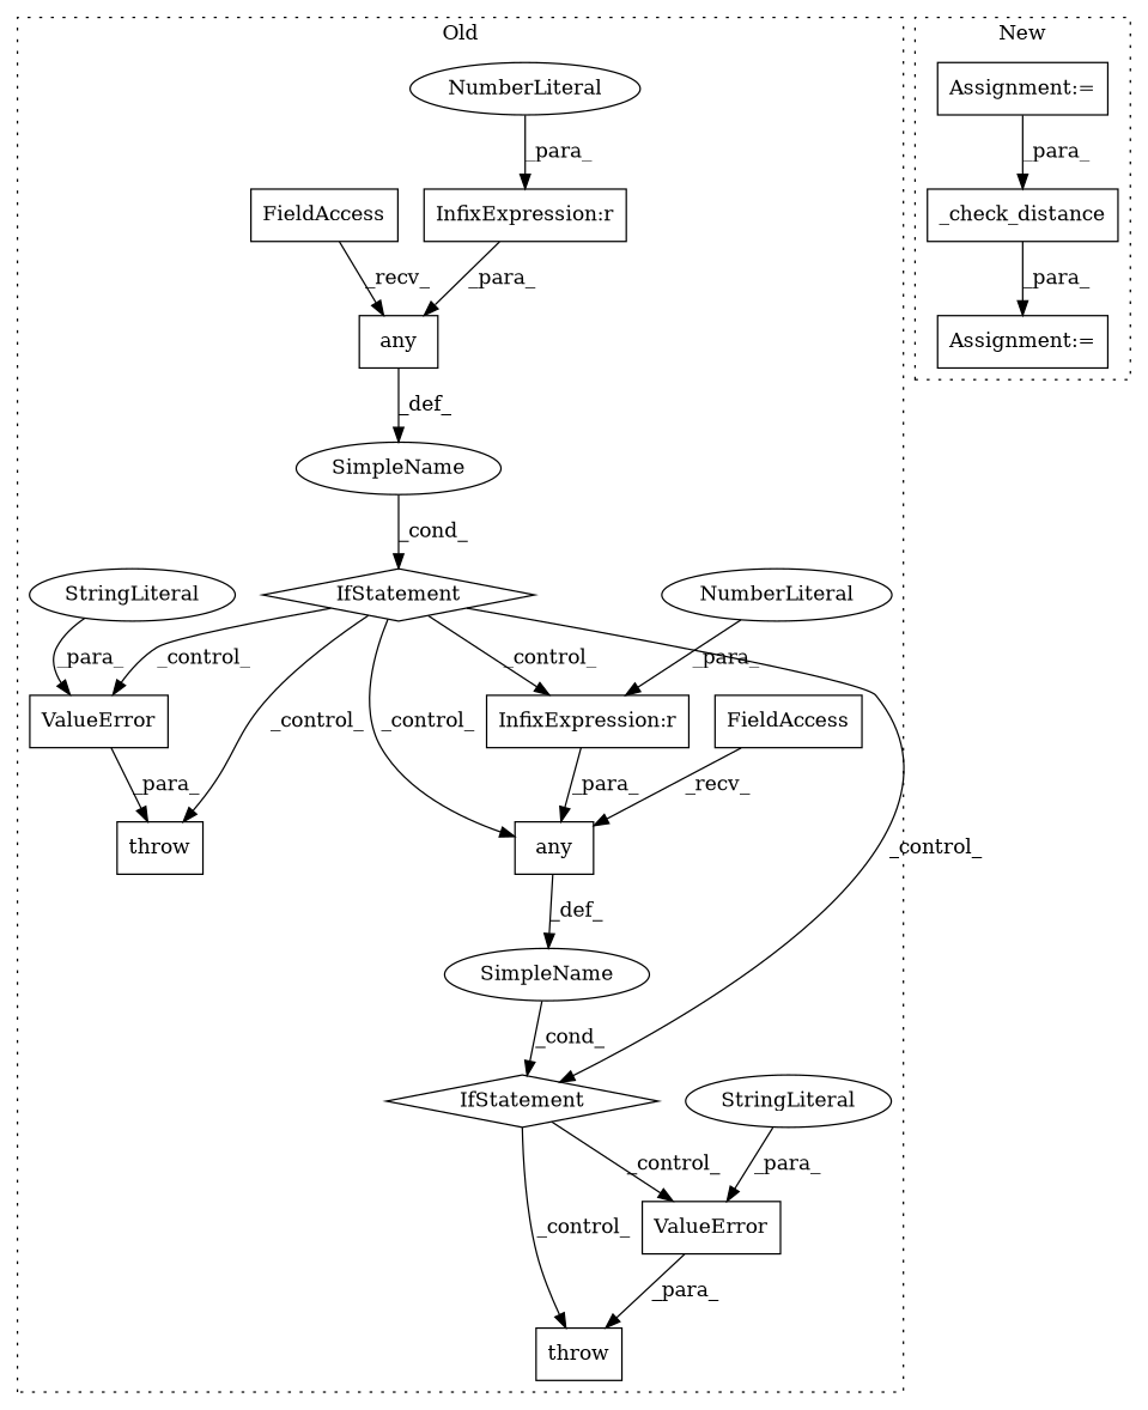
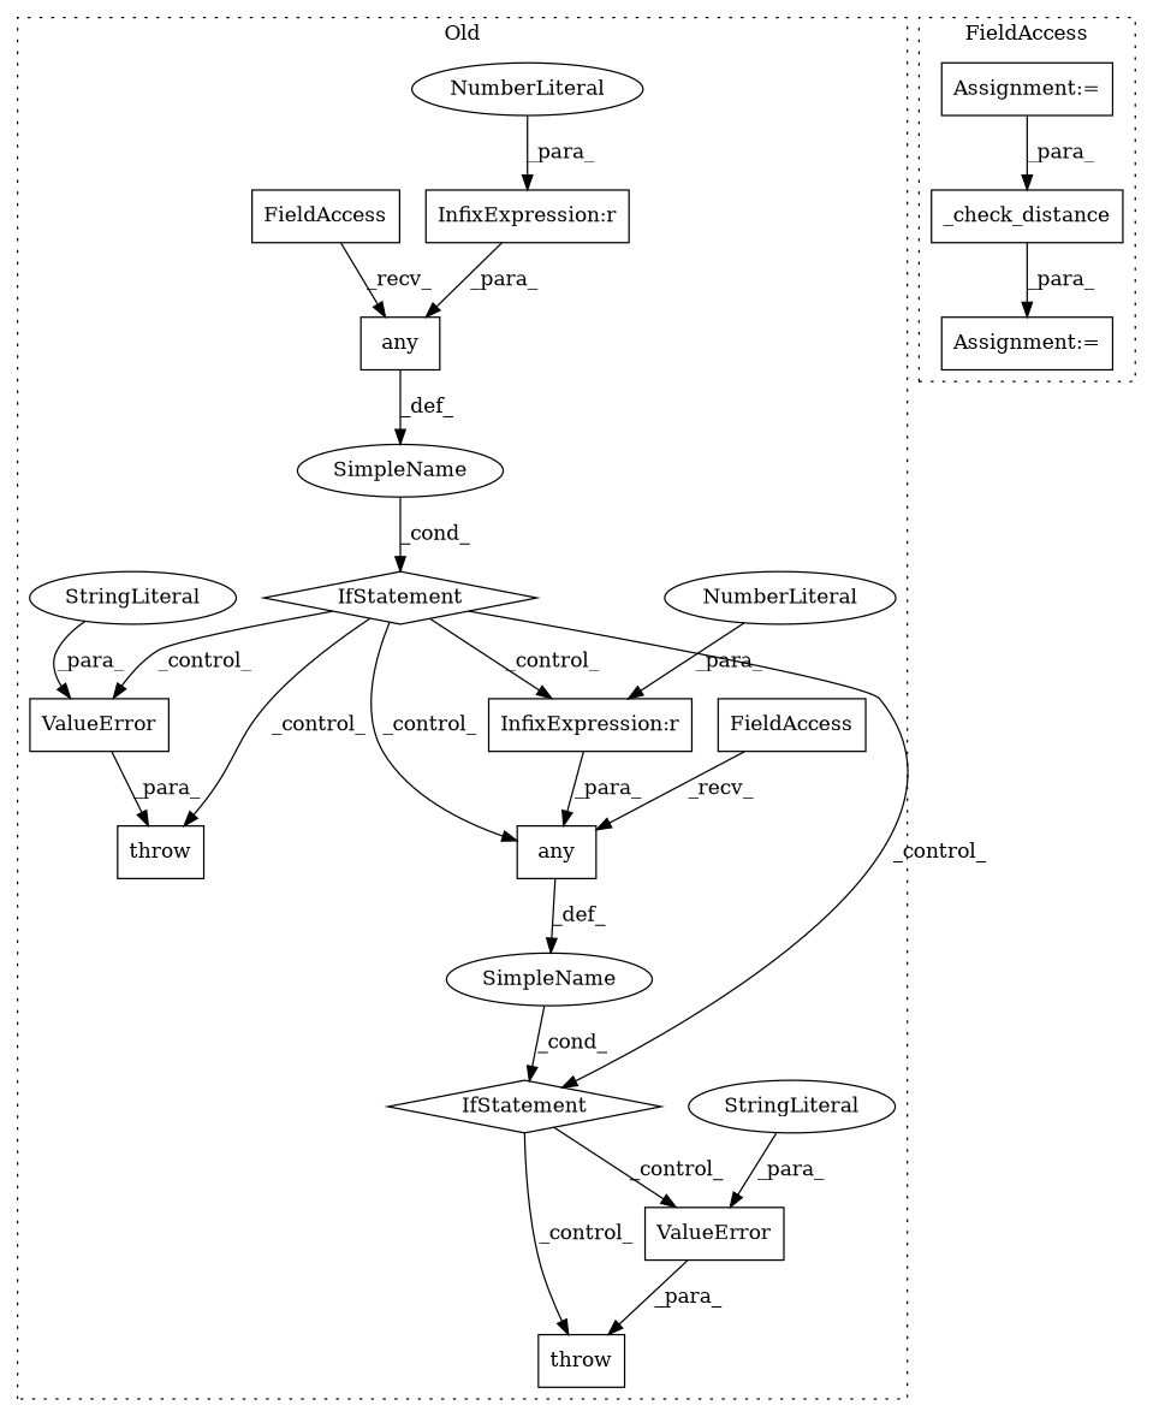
  digraph {
    node [a=32 l=1 shape=box]
    n1 [a=53 l=6 label=throw s=5154]
    n2 [a=42 label=SimpleName shape=ellipse l=""]
    n3 [a=53 l=6 label=throw s=5021]
    n4 [a=27 l=3 label="InfixExpression:r" s=5006]
    n5 [a=34 label=NumberLiteral s=5009 shape=ellipse]
    n6 [a=27 l=4 label="InfixExpression:r" s=5138]
    n7 [a=34 label=NumberLiteral s=5142 shape=ellipse]
    n8 [a=42 label=SimpleName shape=ellipse l=""]
    n9 [a=25 l="4,2" label=IfStatement s="5103,5144" shape=diamond]
    n10 [l="11,1" label=ValueError s="5027,5090"]
    n11 [a=25 l="4,2" label=IfStatement s="4972,5011" shape=diamond]
    n12 [l="11,1" label=ValueError s="5160,5220"]
    n13 [l="4,1" label=any s="4994,5010"]
    n14 [a=22 l=9 label=FieldAccess s=4976]
    n15 [l="4,1" label=any s="5125,5143"]
    n16 [a=45 l=49 label=StringLiteral s=5171 shape=ellipse]
    n17 [a=45 l=52 label=StringLiteral s=5038 shape=ellipse]
    n18 [a=22 l=9 label=FieldAccess s=5107]
    n19 [l="16,1" label=_check_distance s="4542,4566"]
    n20 [a=7 label="Assignment:=" s=4541]
    n21 [a=7 l=8 label="Assignment:=" s=4484]
    subgraph cluster_1 {
      label=Old
      style=dotted
      n1
      n2
      n3
      n4
      n5
      n6
      n7
      n8
      n9
      n10
      n11
      n12
      n13
      n14
      n15
      n16
      n17
      n18
    }
    subgraph cluster_2 {
-     label=New
+     label=FieldAccess
      style=dotted
      n19
      n20
      n21
    }
    n2 -> n11 [label=_cond_]
    n4 -> n13 [label=_para_]
    n5 -> n4 [label=_para_]
    n6 -> n15 [label=_para_]
    n7 -> n6 [label=_para_]
    n8 -> n9 [label=_cond_]
    n9 -> n1 [label=_control_]
    n9 -> n12 [label=_control_]
    n10 -> n3 [label=_para_]
    n11 -> n3 [label=_control_]
    n11 -> n6 [label=_control_]
    n11 -> n9 [label=_control_]
    n11 -> n10 [label=_control_]
    n11 -> n15 [label=_control_]
    n12 -> n1 [label=_para_]
    n13 -> n2 [label=_def_]
    n14 -> n13 [label=_recv_]
    n15 -> n8 [label=_def_]
    n16 -> n12 [label=_para_]
    n17 -> n10 [label=_para_]
    n18 -> n15 [label=_recv_]
    n19 -> n20 [label=_para_]
    n21 -> n19 [label=_para_]
  }
